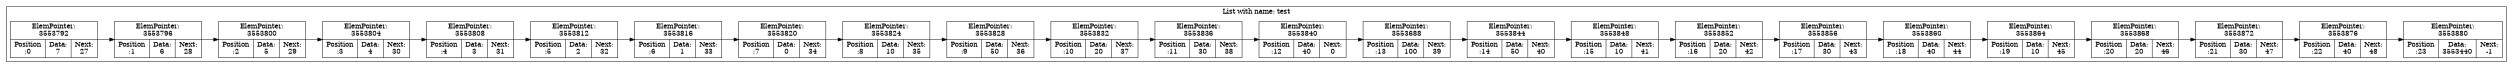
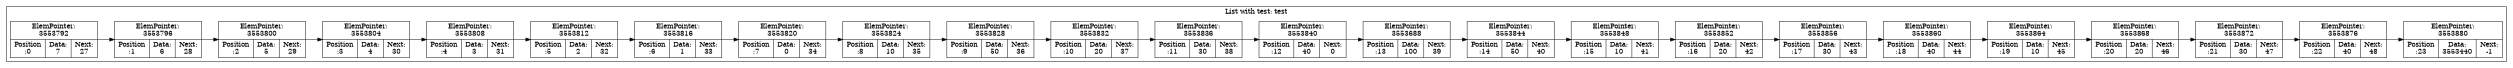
  digraph {
    rankdir=LR
    node [shape=record]
    n1 [label="ElemPointer:\n3553792 | {Position\n:0 | Data:\n7 | Next:\n27}"]
    n2 [label="ElemPointer:\n3553796 | {Position\n:1 | Data:\n6 | Next:\n28}"]
    n3 [label="ElemPointer:\n3553800 | {Position\n:2 | Data:\n5 | Next:\n29}"]
    n4 [label="ElemPointer:\n3553804 | {Position\n:3 | Data:\n4 | Next:\n30}"]
    n5 [label="ElemPointer:\n3553808 | {Position\n:4 | Data:\n3 | Next:\n31}"]
    n6 [label="ElemPointer:\n3553812 | {Position\n:5 | Data:\n2 | Next:\n32}"]
    n7 [label="ElemPointer:\n3553816 | {Position\n:6 | Data:\n1 | Next:\n33}"]
    n8 [label="ElemPointer:\n3553820 | {Position\n:7 | Data:\n0 | Next:\n34}"]
    n9 [label="ElemPointer:\n3553824 | {Position\n:8 | Data:\n10 | Next:\n35}"]
    n10 [label="ElemPointer:\n3553828 | {Position\n:9 | Data:\n50 | Next:\n36}"]
    n11 [label="ElemPointer:\n3553832 | {Position\n:10 | Data:\n20 | Next:\n37}"]
    n12 [label="ElemPointer:\n3553836 | {Position\n:11 | Data:\n30 | Next:\n38}"]
    n13 [label="ElemPointer:\n3553840 | {Position\n:12 | Data:\n40 | Next:\n0}"]
    n14 [label="ElemPointer:\n3553688 | {Position\n:13 | Data:\n100 | Next:\n39}"]
    n15 [label="ElemPointer:\n3553844 | {Position\n:14 | Data:\n50 | Next:\n40}"]
    n16 [label="ElemPointer:\n3553848 | {Position\n:15 | Data:\n10 | Next:\n41}"]
    n17 [label="ElemPointer:\n3553852 | {Position\n:16 | Data:\n20 | Next:\n42}"]
    n18 [label="ElemPointer:\n3553856 | {Position\n:17 | Data:\n30 | Next:\n43}"]
    n19 [label="ElemPointer:\n3553860 | {Position\n:18 | Data:\n40 | Next:\n44}"]
    n20 [label="ElemPointer:\n3553864 | {Position\n:19 | Data:\n10 | Next:\n45}"]
    n21 [label="ElemPointer:\n3553868 | {Position\n:20 | Data:\n20 | Next:\n46}"]
    n22 [label="ElemPointer:\n3553872 | {Position\n:21 | Data:\n30 | Next:\n47}"]
    n23 [label="ElemPointer:\n3553876 | {Position\n:22 | Data:\n40 | Next:\n48}"]
    n24 [label="ElemPointer:\n3553880 | {Position\n:23 | Data:\n3553440 | Next:\n-1}"]
    subgraph cluster_1 {
-     label="List with name: test"
+     label="List with test: test"
      n1
      n2
      n3
      n4
      n5
      n6
      n7
      n8
      n9
      n10
      n11
      n12
      n13
      n14
      n15
      n16
      n17
      n18
      n19
      n20
      n21
      n22
      n23
      n24
    }
    n1 -> n2
    n2 -> n3
    n3 -> n4
    n4 -> n5
    n5 -> n6
    n6 -> n7
    n7 -> n8
    n8 -> n9
    n9 -> n10
    n10 -> n11
    n11 -> n12
    n12 -> n13
    n13 -> n14
    n14 -> n15
    n15 -> n16
    n16 -> n17
    n17 -> n18
    n18 -> n19
    n19 -> n20
    n20 -> n21
    n21 -> n22
    n22 -> n23
    n23 -> n24
  }
